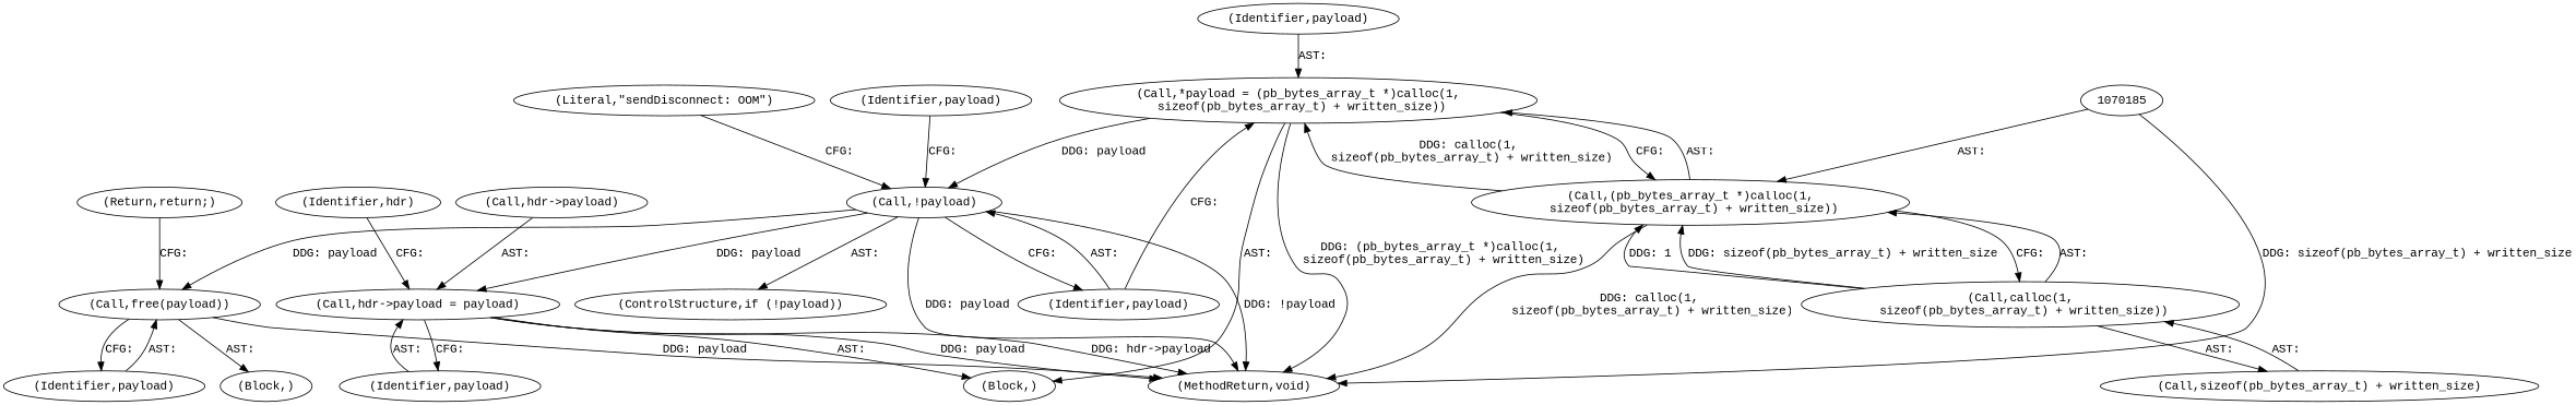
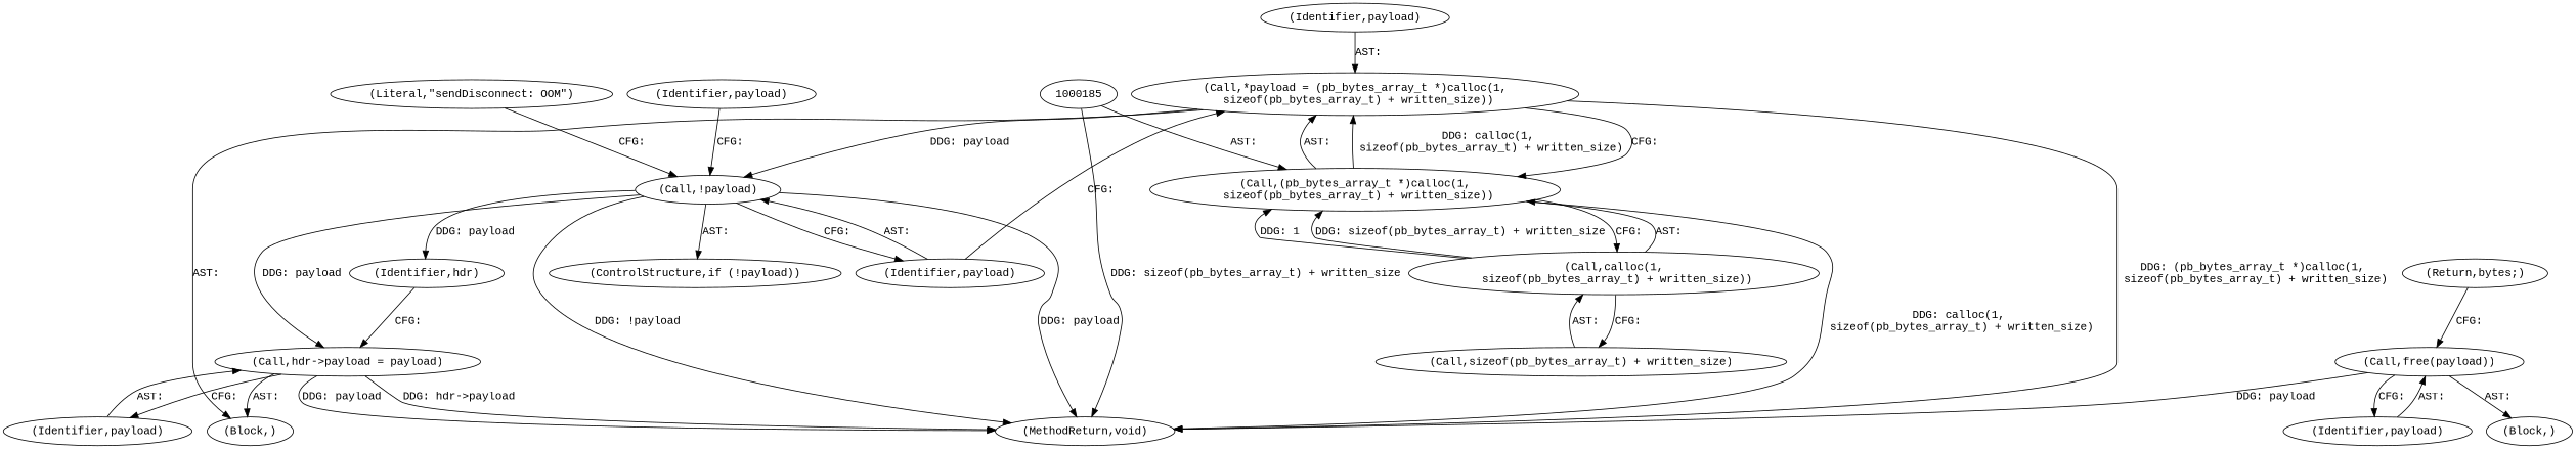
  digraph {
    fontname="Liberation Mono"
    node [fontname="Liberation Mono"]
    edge [fontname="Liberation Mono"]
    n1 [label="(Call,*payload = (pb_bytes_array_t *)calloc(1,\n sizeof(pb_bytes_array_t) + written_size))"]
    n2 [label="(Call,(pb_bytes_array_t *)calloc(1,\n sizeof(pb_bytes_array_t) + written_size))"]
    n3 [label="(Call,!payload)"]
    n4 [label="(Block,)"]
    n5 [label="(MethodReturn,void)"]
    n6 [label="(Call,calloc(1,\n sizeof(pb_bytes_array_t) + written_size))"]
    n7 [label="(Call,free(payload))"]
    n8 [label="(Call,hdr->payload = payload)"]
    n9 [label="(Identifier,payload)"]
    n10 [label="(ControlStructure,if (!payload))"]
    n11 [label="(Call,sizeof(pb_bytes_array_t) + written_size)"]
    n12 [label="(Block,)"]
    n13 [label="(Identifier,payload)"]
    n14 [label="(Identifier,payload)"]
-   n15 [label="(Return,return;)"]
+   n15 [label="(Return,bytes;)"]
    n16 [label="(Literal,\"sendDisconnect: OOM\")"]
    n17 [label="(Identifier,payload)"]
-   n18 [label="(Call,hdr->payload)"]
    n19 [label="(Identifier,payload)"]
    n20 [label="(Identifier,hdr)"]
-   1000185 [label=1070185]
+   1000185
    n1 -> n2 [label="CFG: "]
    n1 -> n3 [label="DDG: payload"]
    n1 -> n4 [label="AST: "]
    n1 -> n5 [label="DDG: (pb_bytes_array_t *)calloc(1,\n sizeof(pb_bytes_array_t) + written_size)"]
    n2 -> n1 [label="AST: "]
    n2 -> n1 [label="DDG: calloc(1,\n sizeof(pb_bytes_array_t) + written_size)"]
    n2 -> n5 [label="DDG: calloc(1,\n sizeof(pb_bytes_array_t) + written_size)"]
    n2 -> n6 [label="CFG: "]
    n3 -> n5 [label="DDG: payload"]
    n3 -> n5 [label="DDG: !payload"]
-   n3 -> n7 [label="DDG: payload"]
+   n3 -> n20 [label="DDG: payload"]
    n3 -> n8 [label="DDG: payload"]
    n3 -> n9 [label="CFG: "]
    n3 -> n10 [label="AST: "]
    n6 -> n2 [label="AST: "]
    n6 -> n2 [label="DDG: 1"]
    n6 -> n2 [label="DDG: sizeof(pb_bytes_array_t) + written_size"]
-   n6 -> n11 [label="AST: "]
+   n6 -> n11 [label="CFG: "]
    n7 -> n5 [label="DDG: payload"]
    n7 -> n12 [label="AST: "]
    n7 -> n13 [label="CFG: "]
    n8 -> n4 [label="AST: "]
    n8 -> n5 [label="DDG: hdr->payload"]
    n8 -> n5 [label="DDG: payload"]
    n8 -> n14 [label="CFG: "]
    n9 -> n1 [label="CFG: "]
    n9 -> n3 [label="AST: "]
    n11 -> n6 [label="AST: "]
    n13 -> n7 [label="AST: "]
    n14 -> n8 [label="AST: "]
    n15 -> n7 [label="CFG: "]
    n16 -> n3 [label="CFG: "]
    n17 -> n1 [label="AST: "]
-   n18 -> n8 [label="AST: "]
    n19 -> n3 [label="CFG: "]
    n20 -> n8 [label="CFG: "]
    1000185 -> n2 [label="AST: "]
    1000185 -> n5 [label="DDG: sizeof(pb_bytes_array_t) + written_size"]
  }
